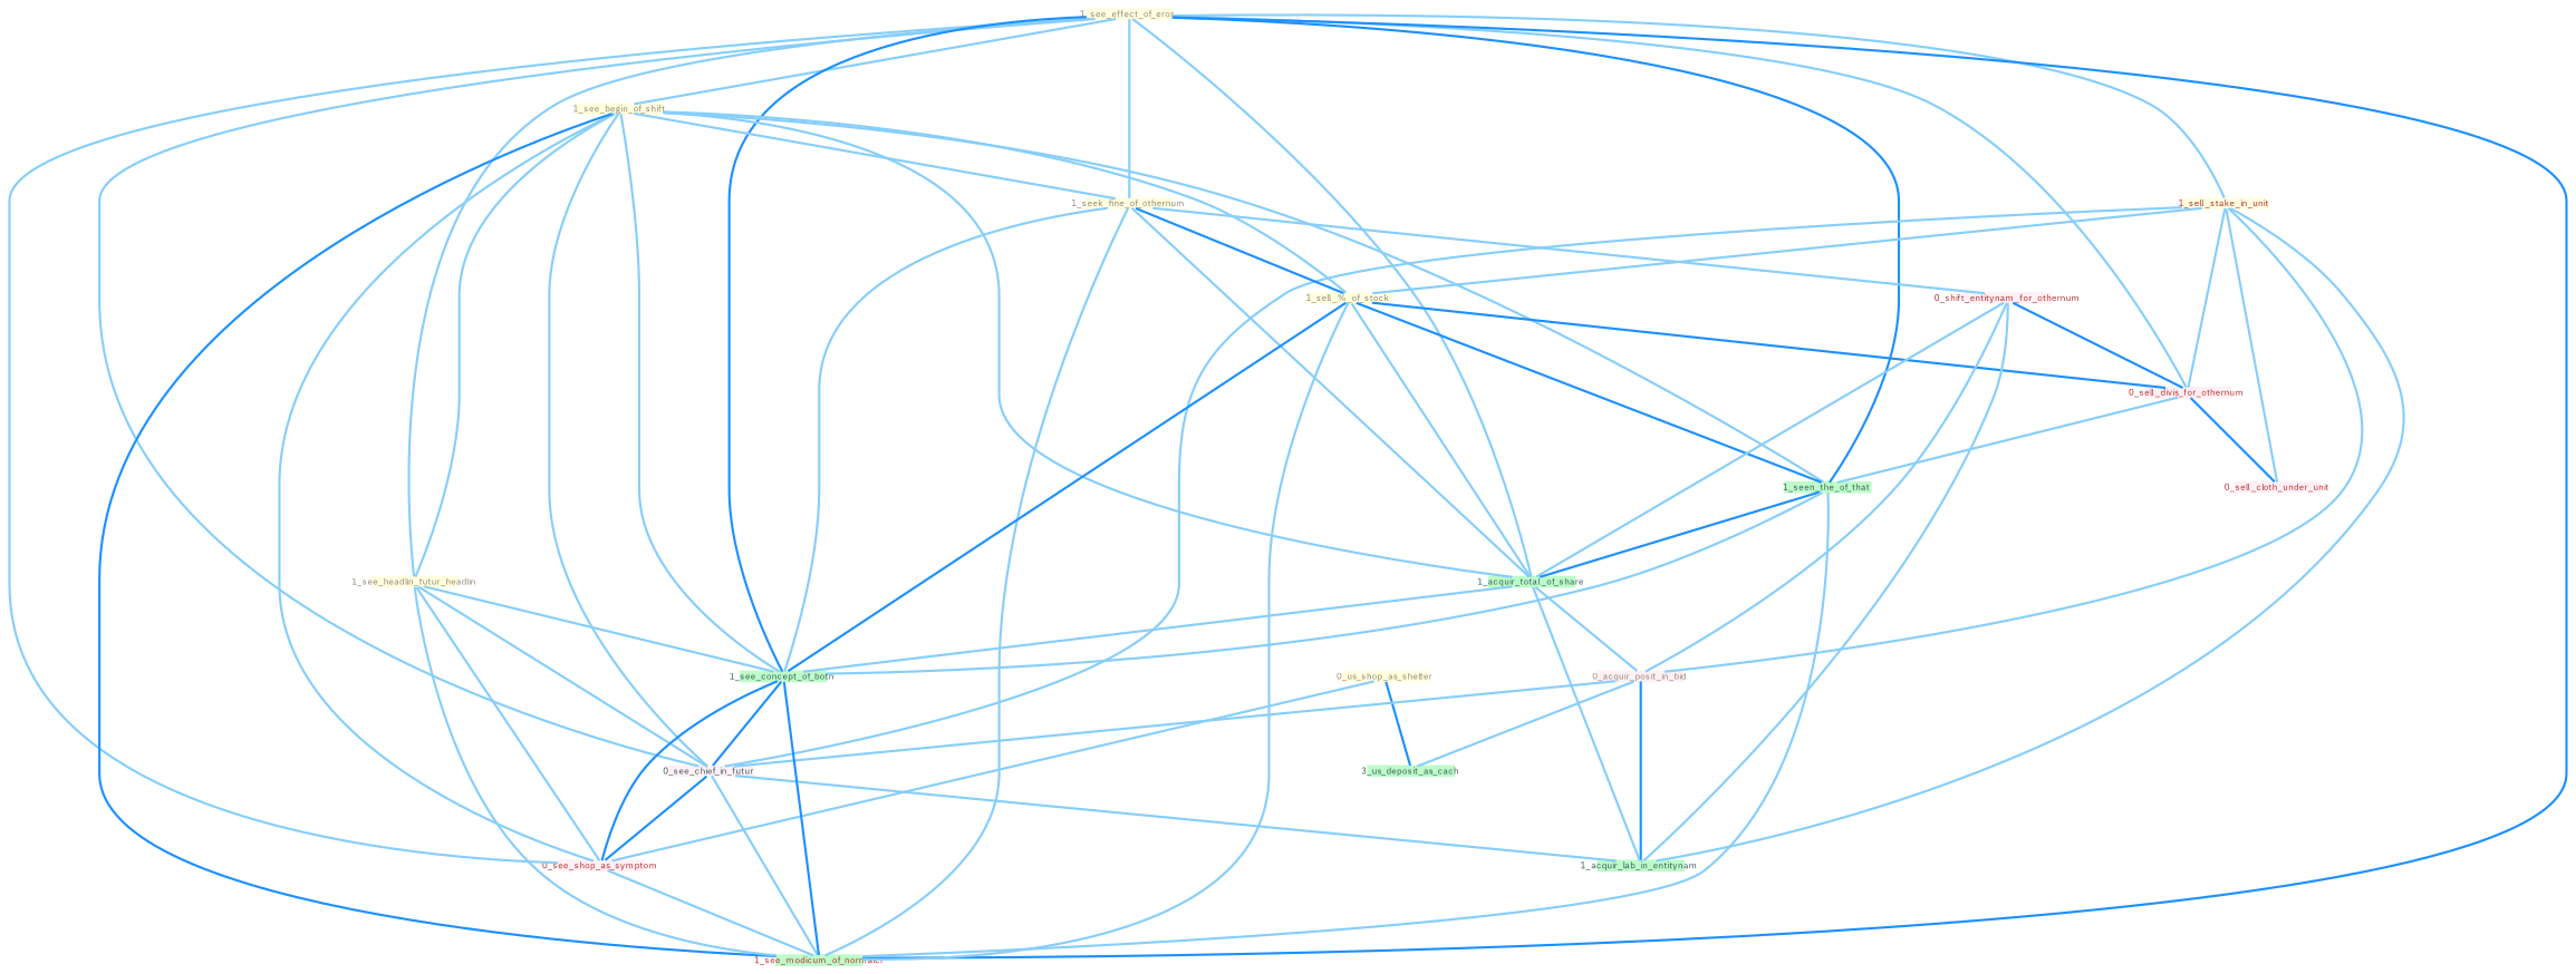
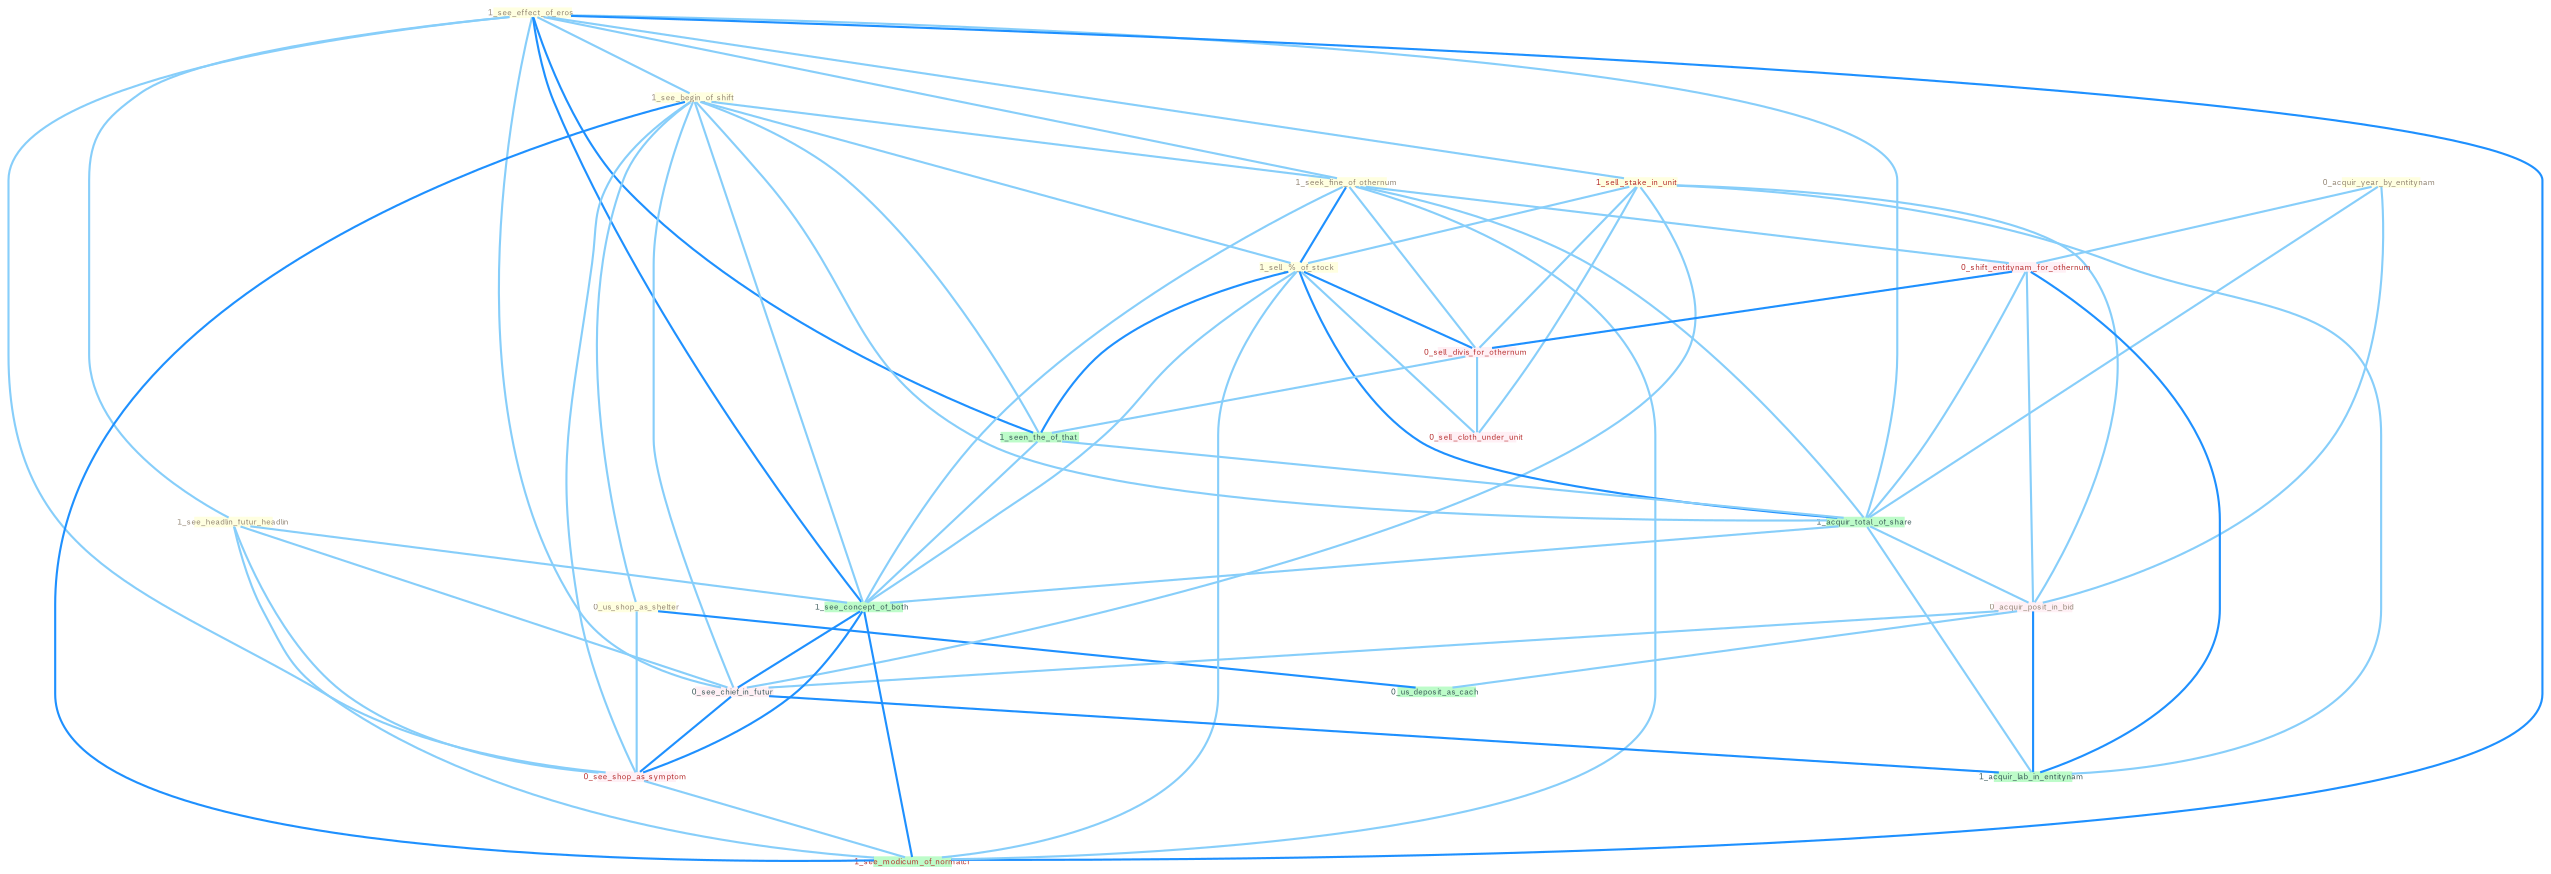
  graph {
    fontname="IBM Plex Sans"
    node [color="#ffffe0" fixedsize=true fontcolor="#8b7d6b" fontname="IBM Plex Sans" fontsize=4 shape=polygon style=filled]
    edge [color="#87cefa" fontname="IBM Plex Sans" w=1]
    "1_see_effect_of_eros " [height=.06 width=.5]
    "1_see_begin_of_shift " [height=.06 width=.5]
    n3 [height=.06 label="0_us_shop_as_shelter" width=.5]
    "1_sell_stake_in_unit " [fontcolor="#b22222" height=.06 width=.5]
    n5 [height=.06 label="1_see_headlin_futur_headlin" width=.5]
    "1_seek_fine_of_othernum " [height=.06 width=.5]
+   "0_acquir_year_by_entitynam " [height=.06 width=.5]
    "1_sell_%_of_stock " [height=.06 width=.5]
    n9 [color="#fff0f5" fontcolor="#b22222" height=.06 label="0_shift_entitynam_for_othernum" width=.5]
    "0_sell_divis_for_othernum " [color="#fff0f5" fontcolor="#b22222" height=.06 width=.5]
    n11 [color="#fff0f5" fontcolor="#b22222" height=.06 label="0_sell_cloth_under_unit" width=.5]
    "0_acquir_posit_in_bid " [color="#fff0f5" height=.06 width=.5]
    "0_see_chief_in_futur " [color="#fff0f5" fontcolor="#2f4f4f" height=.06 width=.5]
    "0_see_shop_as_symptom " [color="#fff0f5" fontcolor="#b22222" height=.06 width=.5]
    "1_seen_the_of_that " [color="#BDFCC9" fontcolor="#2f4f4f" height=.06 width=.5]
    "1_acquir_total_of_share " [color="#BDFCC9" fontcolor="#2f4f4f" height=.06 width=.5]
    "1_see_concept_of_both " [color="#BDFCC9" fontcolor="#2f4f4f" height=.06 width=.5]
    "1_see_modicum_of_normalci " [color="#BDFCC9" fontcolor="#b22222" height=.06 width=.5]
-   "0_us_deposit_as_cach " [color="#BDFCC9" fontcolor="#2f4f4f" height=.06 width=.5 label="3_us_deposit_as_cach"]
+   "0_us_deposit_as_cach " [color="#BDFCC9" fontcolor="#2f4f4f" height=.06 width=.5]
    "1_acquir_lab_in_entitynam " [color="#BDFCC9" fontcolor="#2f4f4f" height=.06 width=.5]
    subgraph sub_1 {
      "1_see_effect_of_eros "
      "1_see_begin_of_shift "
      n3
      "1_sell_stake_in_unit "
      n5
      "1_seek_fine_of_othernum "
+     "0_acquir_year_by_entitynam "
      "1_sell_%_of_stock "
    }
    subgraph sub_2 {
      n9
      "0_sell_divis_for_othernum "
      n11
      "0_acquir_posit_in_bid "
      "0_see_chief_in_futur "
      "0_see_shop_as_symptom "
    }
    "1_see_effect_of_eros " -- "1_see_begin_of_shift " [w=2]
    "1_see_effect_of_eros " -- "1_sell_stake_in_unit "
    "1_see_effect_of_eros " -- n5
    "1_see_effect_of_eros " -- "1_seek_fine_of_othernum "
    "1_see_effect_of_eros " -- "0_see_chief_in_futur "
    "1_see_effect_of_eros " -- "0_see_shop_as_symptom "
    "1_see_effect_of_eros " -- "1_seen_the_of_that " [color="#1e90ff"]
    "1_see_effect_of_eros " -- "1_acquir_total_of_share "
    "1_see_effect_of_eros " -- "1_see_concept_of_both " [color="#1e90ff" w=2]
    "1_see_effect_of_eros " -- "1_see_modicum_of_normalci " [color="#1e90ff" w=2]
-   "1_see_begin_of_shift " -- n5
+   "1_see_begin_of_shift " -- n3
    "1_see_begin_of_shift " -- "1_seek_fine_of_othernum "
    "1_see_begin_of_shift " -- "1_sell_%_of_stock "
    "1_see_begin_of_shift " -- "0_see_chief_in_futur "
    "1_see_begin_of_shift " -- "0_see_shop_as_symptom "
    "1_see_begin_of_shift " -- "1_seen_the_of_that "
    "1_see_begin_of_shift " -- "1_acquir_total_of_share "
    "1_see_begin_of_shift " -- "1_see_concept_of_both " [w=2]
    "1_see_begin_of_shift " -- "1_see_modicum_of_normalci " [color="#1e90ff" w=2]
    n3 -- "0_see_shop_as_symptom "
    n3 -- "0_us_deposit_as_cach " [color="#1e90ff" w=2]
    "1_sell_stake_in_unit " -- "1_sell_%_of_stock "
    "1_sell_stake_in_unit " -- "0_sell_divis_for_othernum "
    "1_sell_stake_in_unit " -- n11
    "1_sell_stake_in_unit " -- "0_acquir_posit_in_bid "
    "1_sell_stake_in_unit " -- "0_see_chief_in_futur "
    "1_sell_stake_in_unit " -- "1_acquir_lab_in_entitynam "
    n5 -- "0_see_chief_in_futur "
    n5 -- "0_see_shop_as_symptom "
    n5 -- "1_see_concept_of_both "
    n5 -- "1_see_modicum_of_normalci "
    "1_seek_fine_of_othernum " -- "1_sell_%_of_stock " [color="#1e90ff"]
    "1_seek_fine_of_othernum " -- n9
-   "1_see_effect_of_eros " -- "0_sell_divis_for_othernum "
+   "1_seek_fine_of_othernum " -- "0_sell_divis_for_othernum "
    "1_seek_fine_of_othernum " -- "1_acquir_total_of_share "
    "1_seek_fine_of_othernum " -- "1_see_concept_of_both "
    "1_seek_fine_of_othernum " -- "1_see_modicum_of_normalci "
+   "0_acquir_year_by_entitynam " -- n9
+   "0_acquir_year_by_entitynam " -- "0_acquir_posit_in_bid "
+   "0_acquir_year_by_entitynam " -- "1_acquir_total_of_share "
    "1_sell_%_of_stock " -- "0_sell_divis_for_othernum " [color="#1e90ff"]
+   "1_sell_%_of_stock " -- n11
    "1_sell_%_of_stock " -- "1_seen_the_of_that " [color="#1e90ff"]
-   "1_sell_%_of_stock " -- "1_acquir_total_of_share "
-   "1_sell_%_of_stock " -- "1_see_concept_of_both " [color="#1e90ff"]
+   "1_sell_%_of_stock " -- "1_acquir_total_of_share " [color="#1e90ff"]
+   "1_sell_%_of_stock " -- "1_see_concept_of_both "
    "1_sell_%_of_stock " -- "1_see_modicum_of_normalci "
    n9 -- "0_sell_divis_for_othernum " [color="#1e90ff" w=2]
    n9 -- "0_acquir_posit_in_bid "
    n9 -- "1_acquir_total_of_share "
-   n9 -- "1_acquir_lab_in_entitynam "
-   "0_sell_divis_for_othernum " -- n11 [color="#1e90ff"]
+   n9 -- "1_acquir_lab_in_entitynam " [color="#1e90ff"]
+   "0_sell_divis_for_othernum " -- n11
    "0_sell_divis_for_othernum " -- "1_seen_the_of_that "
    "0_acquir_posit_in_bid " -- "0_see_chief_in_futur "
    "0_acquir_posit_in_bid " -- "0_us_deposit_as_cach "
    "0_acquir_posit_in_bid " -- "1_acquir_lab_in_entitynam " [color="#1e90ff" w=2]
    "0_see_chief_in_futur " -- "0_see_shop_as_symptom " [color="#1e90ff"]
-   "0_see_chief_in_futur " -- "1_see_modicum_of_normalci "
-   "0_see_chief_in_futur " -- "1_acquir_lab_in_entitynam "
+   "0_see_chief_in_futur " -- "1_acquir_lab_in_entitynam " [color="#1e90ff"]
    "0_see_shop_as_symptom " -- "1_see_modicum_of_normalci "
-   "1_seen_the_of_that " -- "1_acquir_total_of_share " [color="#1e90ff"]
+   "1_seen_the_of_that " -- "1_acquir_total_of_share "
    "1_seen_the_of_that " -- "1_see_concept_of_both "
-   "1_seen_the_of_that " -- "1_see_modicum_of_normalci "
    "1_acquir_total_of_share " -- "0_acquir_posit_in_bid "
    "1_acquir_total_of_share " -- "1_see_concept_of_both "
    "1_acquir_total_of_share " -- "1_acquir_lab_in_entitynam "
    "1_see_concept_of_both " -- "0_see_chief_in_futur " [color="#1e90ff"]
    "1_see_concept_of_both " -- "0_see_shop_as_symptom " [color="#1e90ff"]
    "1_see_concept_of_both " -- "1_see_modicum_of_normalci " [color="#1e90ff" w=2]
  }
